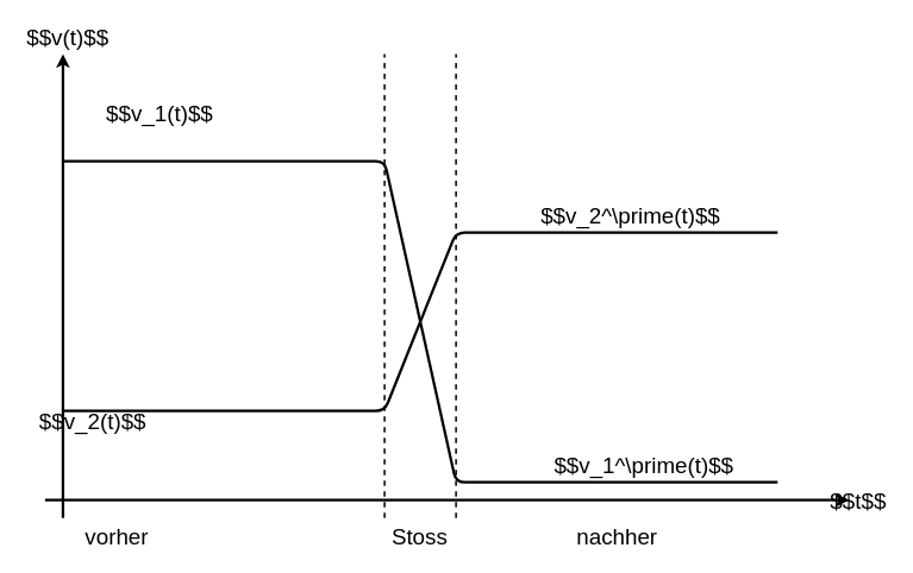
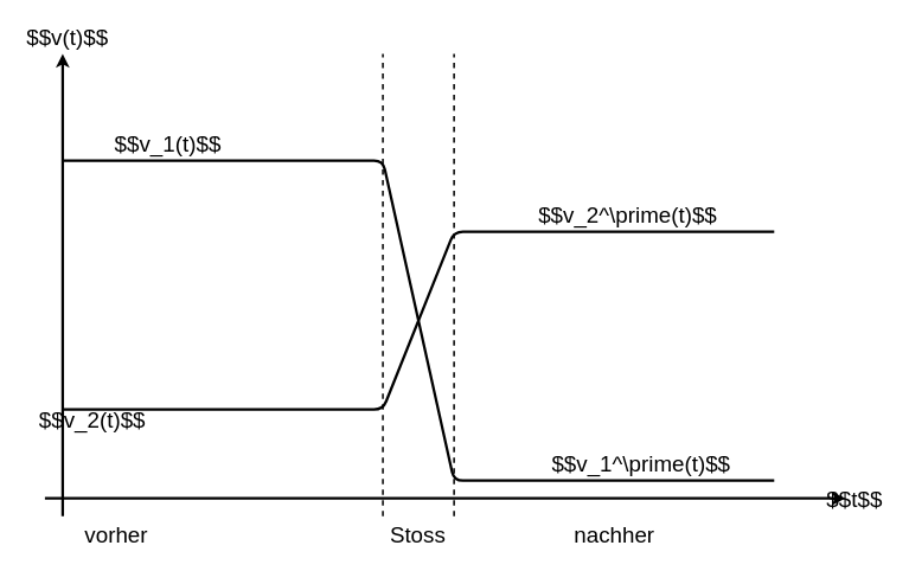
  <mxCell id="0" />
  <mxCell id="1" parent="0" />
  <mxCell id="2" value="" style="endArrow=classic;html=1;rounded=0;strokeWidth=3;" edge="1" parent="1"><mxGeometry width="50" height="50" relative="1" as="geometry"><mxPoint x="70" y="580" as="sourcePoint" /><mxPoint x="70" as="targetPoint" y="60" /></mxGeometry></mxCell>
  <mxCell id="3" value="$$v(t)$$" style="text;html=1;resizable=0;autosize=1;align=center;verticalAlign=middle;points=[];fillColor=none;strokeColor=none;rounded=0;fontSize=25;" vertex="1" parent="1"><mxGeometry x="20" y="20" width="110" height="40" as="geometry" /></mxCell>
  <mxCell id="4" value="" style="endArrow=none;dashed=1;html=1;strokeWidth=2;rounded=0;fontSize=25;" edge="1" parent="1"><mxGeometry width="50" height="50" relative="1" as="geometry"><mxPoint x="430" y="580" as="sourcePoint" /><mxPoint x="430" as="targetPoint" y="60" /></mxGeometry></mxCell>
  <mxCell id="5" value="" style="endArrow=none;dashed=1;html=1;strokeWidth=2;rounded=0;fontSize=25;" edge="1" parent="1"><mxGeometry width="50" height="50" relative="1" as="geometry"><mxPoint x="510" y="580" as="sourcePoint" /><mxPoint x="510" as="targetPoint" y="60" /></mxGeometry></mxCell>
  <mxCell id="6" value="" style="endArrow=none;html=1;rounded=1;fontSize=25;strokeWidth=3;" edge="1" parent="1"><mxGeometry width="50" height="50" relative="1" as="geometry"><mxPoint x="70" y="180" as="sourcePoint" /><mxPoint x="870" y="540" as="targetPoint" /><Array as="points"><mxPoint x="430" y="180" /><mxPoint x="510" y="540" /></Array></mxGeometry></mxCell>
  <mxCell id="7" value="" style="endArrow=none;html=1;rounded=1;fontSize=25;strokeWidth=3;" edge="1" parent="1"><mxGeometry width="50" height="50" relative="1" as="geometry"><mxPoint x="70" y="460" as="sourcePoint" /><mxPoint x="870" y="260" as="targetPoint" /><Array as="points"><mxPoint x="430" y="460" /><mxPoint x="510" y="260" /></Array></mxGeometry></mxCell>
  <mxCell id="8" value="vorher" style="text;html=1;resizable=0;autosize=1;align=center;verticalAlign=middle;points=[];fillColor=none;strokeColor=none;rounded=0;fontSize=25;" vertex="1" parent="1"><mxGeometry x="85" y="580" width="90" height="40" as="geometry" /></mxCell>
  <mxCell id="9" value="nachher" style="text;html=1;resizable=0;autosize=1;align=center;verticalAlign=middle;points=[];fillColor=none;strokeColor=none;rounded=0;fontSize=25;" vertex="1" parent="1"><mxGeometry x="635" y="580" width="110" height="40" as="geometry" /></mxCell>
  <mxCell id="10" value="Stoss" style="text;html=1;resizable=0;autosize=1;align=center;verticalAlign=middle;points=[];fillColor=none;strokeColor=none;rounded=0;fontSize=25;" vertex="1" parent="1"><mxGeometry x="429" y="580" width="80" height="40" as="geometry" /></mxCell>
- <mxCell id="11" value="$$v_1(t)$$" style="text;html=1;resizable=0;autosize=1;align=center;verticalAlign=middle;points=[];fillColor=none;strokeColor=none;rounded=0;fontSize=25;" vertex="1" parent="1"><mxGeometry x="108" y="106" width="140" height="40" as="geometry" /></mxCell>
+ <mxCell id="11" value="$$v_1(t)$$" style="text;html=1;resizable=0;autosize=1;align=center;verticalAlign=middle;points=[];fillColor=none;strokeColor=none;rounded=0;fontSize=25;" vertex="1" parent="1"><mxGeometry x="118" y="141" width="140" height="40" as="geometry" /></mxCell>
  <mxCell id="12" value="$$v_1^\prime(t)$$" style="text;html=1;resizable=0;autosize=1;align=center;verticalAlign=middle;points=[];fillColor=none;strokeColor=none;rounded=0;fontSize=25;" vertex="1" parent="1"><mxGeometry x="610" y="500" width="220" height="40" as="geometry" /></mxCell>
  <mxCell id="13" value="$$v_2^\prime(t)$$" style="text;html=1;resizable=0;autosize=1;align=center;verticalAlign=middle;points=[];fillColor=none;strokeColor=none;rounded=0;fontSize=25;" vertex="1" parent="1"><mxGeometry x="595" y="220" width="220" height="40" as="geometry" /></mxCell>
  <mxCell id="14" value="$$v_2(t)$$" style="text;html=1;resizable=0;autosize=1;align=center;verticalAlign=middle;points=[];fillColor=none;strokeColor=none;rounded=0;fontSize=25;" vertex="1" parent="1"><mxGeometry x="33" y="451" width="140" height="40" as="geometry" /></mxCell>
  <mxCell id="15" value="" style="endArrow=classic;html=1;rounded=1;fontSize=25;strokeWidth=3;" edge="1" parent="1"><mxGeometry width="50" height="50" relative="1" as="geometry"><mxPoint x="50" y="560" as="sourcePoint" /><mxPoint x="950" y="560" as="targetPoint" /></mxGeometry></mxCell>
  <mxCell id="16" value="$$t$$" style="text;html=1;resizable=0;autosize=1;align=center;verticalAlign=middle;points=[];fillColor=none;strokeColor=none;rounded=0;fontSize=25;" vertex="1" parent="1"><mxGeometry x="920" y="540" width="80" height="40" as="geometry" /></mxCell>
